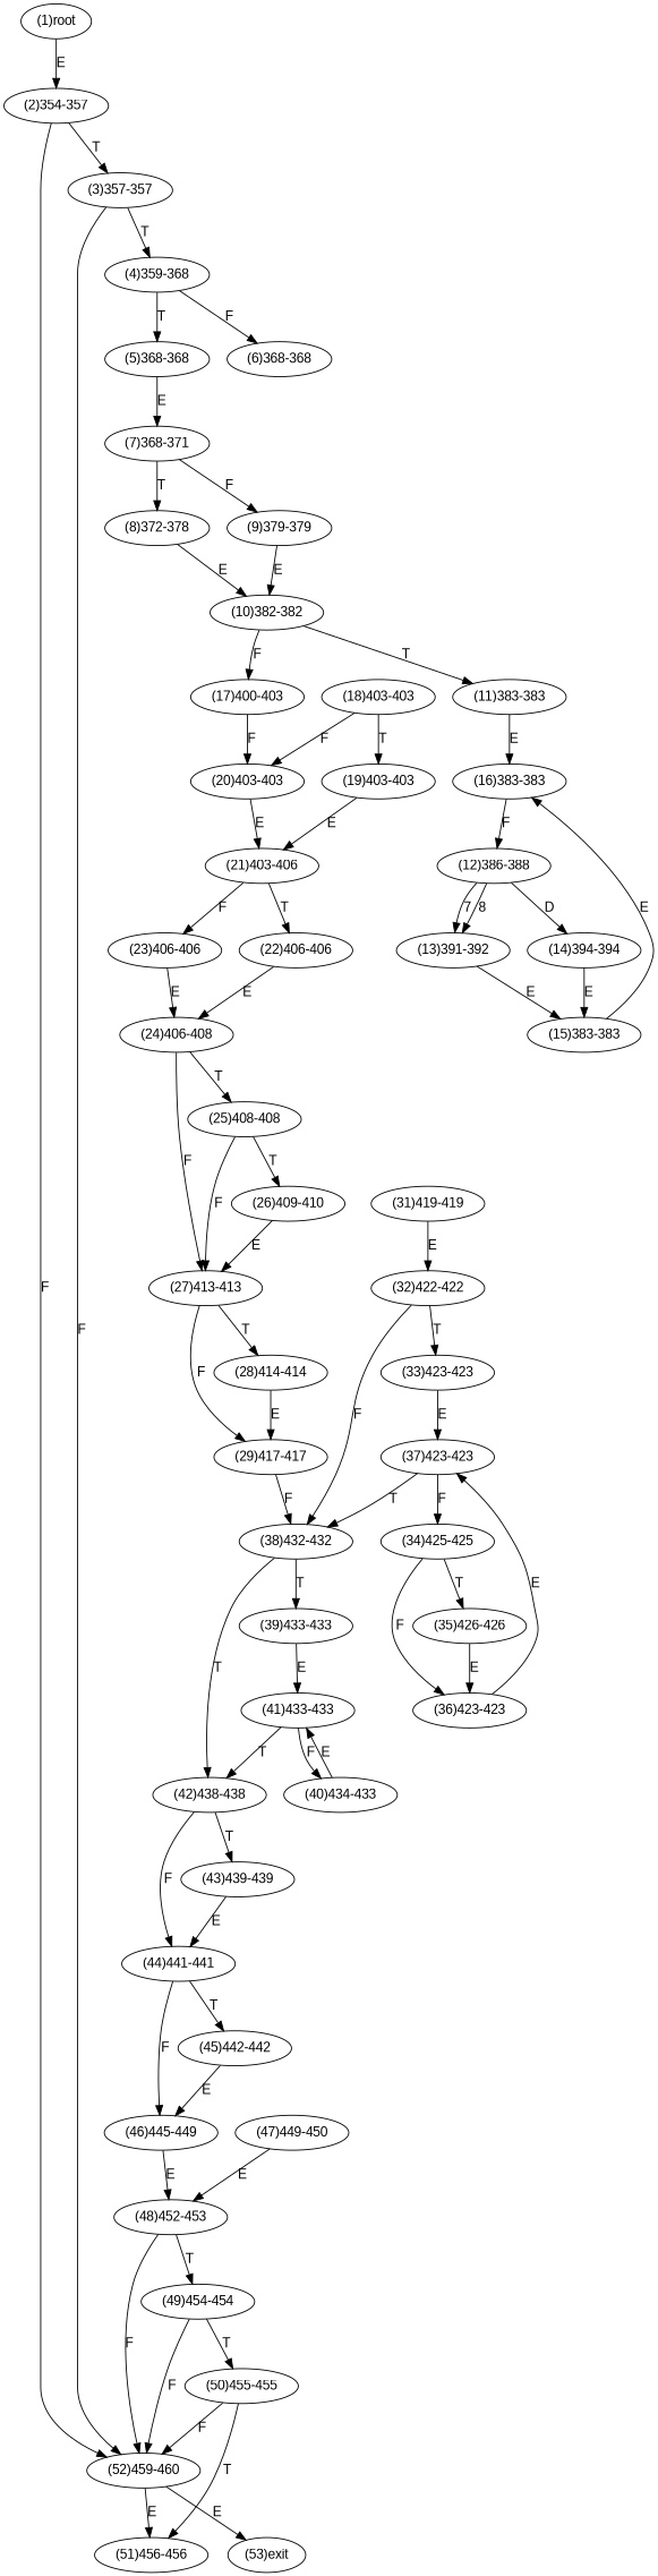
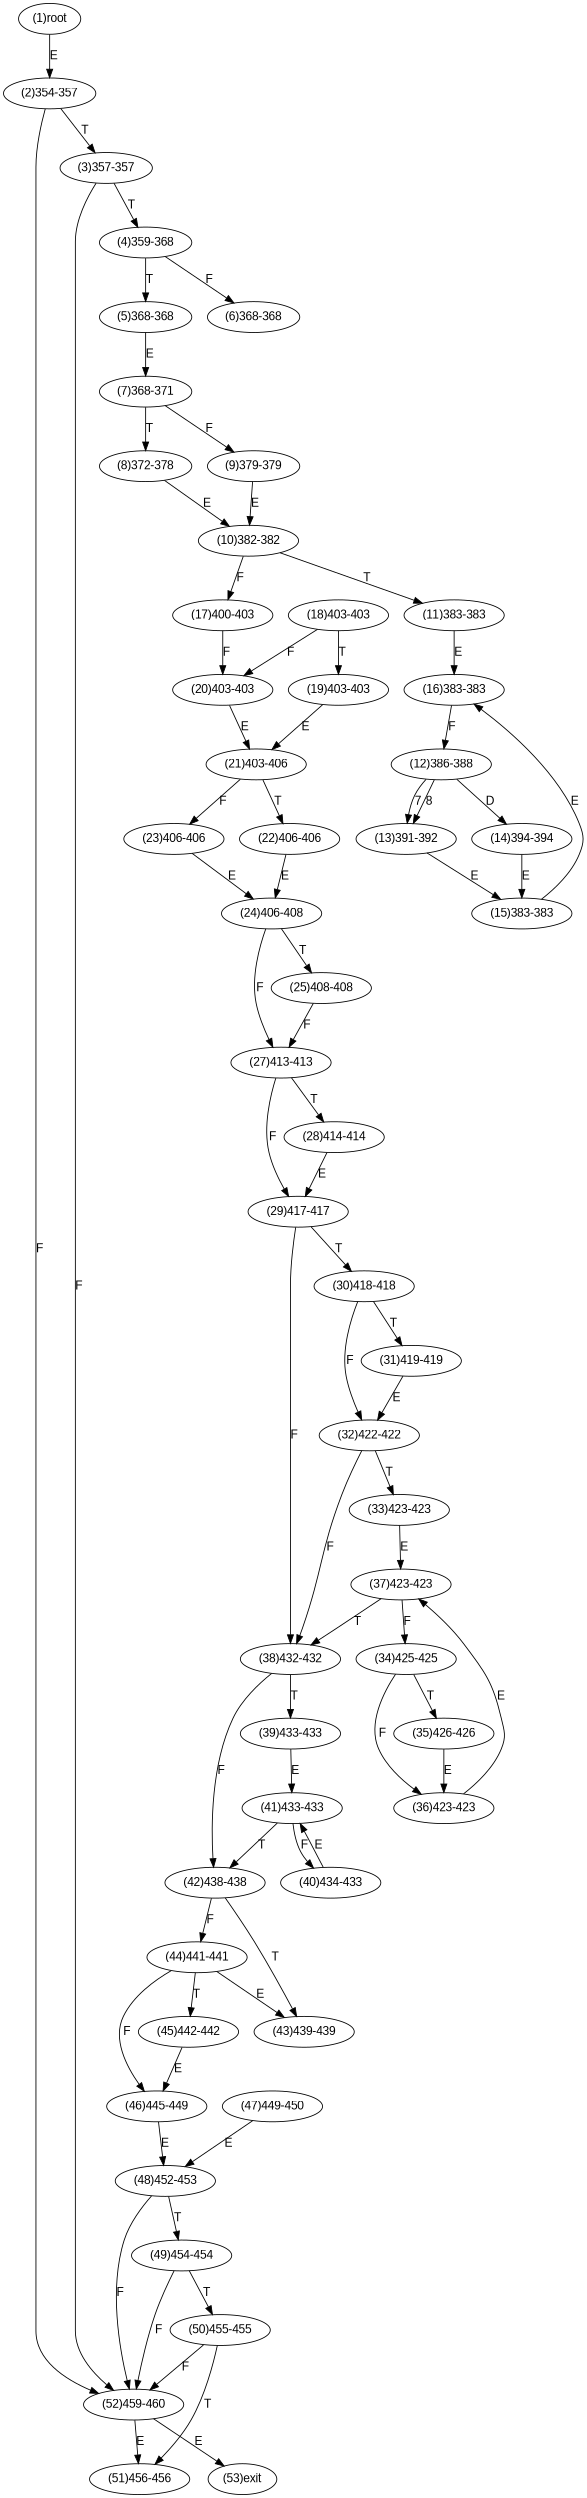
  digraph {
    fontname="Liberation Sans"
    node [fontname="Liberation Sans"]
    edge [fontname="Liberation Sans"]
    n1 [label="(1)root"]
    n2 [label="(2)354-357"]
    n3 [label="(3)357-357"]
    n4 [label="(52)459-460"]
    n5 [label="(4)359-368"]
    n6 [label="(51)456-456"]
    n7 [label="(53)exit"]
    n8 [label="(5)368-368"]
    n9 [label="(6)368-368"]
    n10 [label="(7)368-371"]
    n11 [label="(8)372-378"]
    n12 [label="(9)379-379"]
    n13 [label="(10)382-382"]
    n14 [label="(11)383-383"]
    n15 [label="(17)400-403"]
    n16 [label="(16)383-383"]
    n17 [label="(20)403-403"]
    n18 [label="(12)386-388"]
    n19 [label="(13)391-392"]
    n20 [label="(14)394-394"]
    n21 [label="(15)383-383"]
    n22 [label="(18)403-403"]
    n23 [label="(19)403-403"]
    n24 [label="(21)403-406"]
    n25 [label="(23)406-406"]
    n26 [label="(22)406-406"]
    n27 [label="(24)406-408"]
    n28 [label="(25)408-408"]
    n29 [label="(27)413-413"]
-   n30 [label="(26)409-410"]
    n31 [label="(29)417-417"]
    n32 [label="(28)414-414"]
+   n33 [label="(30)418-418"]
    n34 [label="(38)432-432"]
    n35 [label="(31)419-419"]
    n36 [label="(32)422-422"]
    n37 [label="(39)433-433"]
    n38 [label="(42)438-438"]
    n39 [label="(33)423-423"]
    n40 [label="(34)425-425"]
    n41 [label="(35)426-426"]
    n42 [label="(36)423-423"]
    n43 [label="(37)423-423"]
    n44 [label="(41)433-433"]
    n45 [label="(43)439-439"]
    n46 [label="(44)441-441"]
    n47 [label="(40)434-433"]
    n48 [label="(46)445-449"]
    n49 [label="(45)442-442"]
    n50 [label="(48)452-453"]
    n51 [label="(49)454-454"]
    n52 [label="(47)449-450"]
    n53 [label="(50)455-455"]
    n1 -> n2 [label=E]
    n2 -> n3 [label=T]
    n2 -> n4 [label=F]
    n3 -> n4 [label=F]
    n3 -> n5 [label=T]
    n4 -> n6 [label=E]
    n4 -> n7 [label=E]
    n5 -> n8 [label=T]
    n5 -> n9 [label=F]
    n8 -> n10 [label=E]
    n10 -> n11 [label=T]
    n10 -> n12 [label=F]
    n11 -> n13 [label=E]
    n12 -> n13 [label=E]
    n13 -> n14 [label=T]
    n13 -> n15 [label=F]
    n14 -> n16 [label=E]
    n15 -> n17 [label=F]
    n16 -> n18 [label=F]
    n17 -> n24 [label=E]
    n18 -> n19 [label=7]
    n18 -> n19 [label=8]
    n18 -> n20 [label=D]
    n19 -> n21 [label=E]
    n20 -> n21 [label=E]
    n21 -> n16 [label=E]
    n22 -> n17 [label=F]
    n22 -> n23 [label=T]
    n23 -> n24 [label=E]
    n24 -> n25 [label=F]
    n24 -> n26 [label=T]
    n25 -> n27 [label=E]
    n26 -> n27 [label=E]
    n27 -> n28 [label=T]
    n27 -> n29 [label=F]
    n28 -> n29 [label=F]
-   n28 -> n30 [label=T]
    n29 -> n31 [label=F]
    n29 -> n32 [label=T]
-   n30 -> n29 [label=E]
+   n31 -> n33 [label=T]
    n31 -> n34 [label=F]
    n32 -> n31 [label=E]
+   n33 -> n35 [label=T]
+   n33 -> n36 [label=F]
    n34 -> n37 [label=T]
-   n34 -> n38 [label=T]
+   n34 -> n38 [label=F]
    n35 -> n36 [label=E]
    n36 -> n34 [label=F]
    n36 -> n39 [label=T]
    n37 -> n44 [label=E]
    n38 -> n45 [label=T]
    n38 -> n46 [label=F]
    n39 -> n43 [label=E]
    n40 -> n41 [label=T]
    n40 -> n42 [label=F]
    n41 -> n42 [label=E]
    n42 -> n43 [label=E]
    n43 -> n34 [label=T]
    n43 -> n40 [label=F]
    n44 -> n38 [label=T]
    n44 -> n47 [label=F]
-   n45 -> n46 [label=E]
+   n46 -> n45 [label=E]
    n46 -> n48 [label=F]
    n46 -> n49 [label=T]
    n47 -> n44 [label=E]
    n48 -> n50 [label=E]
    n49 -> n48 [label=E]
    n50 -> n4 [label=F]
    n50 -> n51 [label=T]
    n51 -> n4 [label=F]
    n51 -> n53 [label=T]
    n52 -> n50 [label=E]
    n53 -> n4 [label=F]
    n53 -> n6 [label=T]
  }
